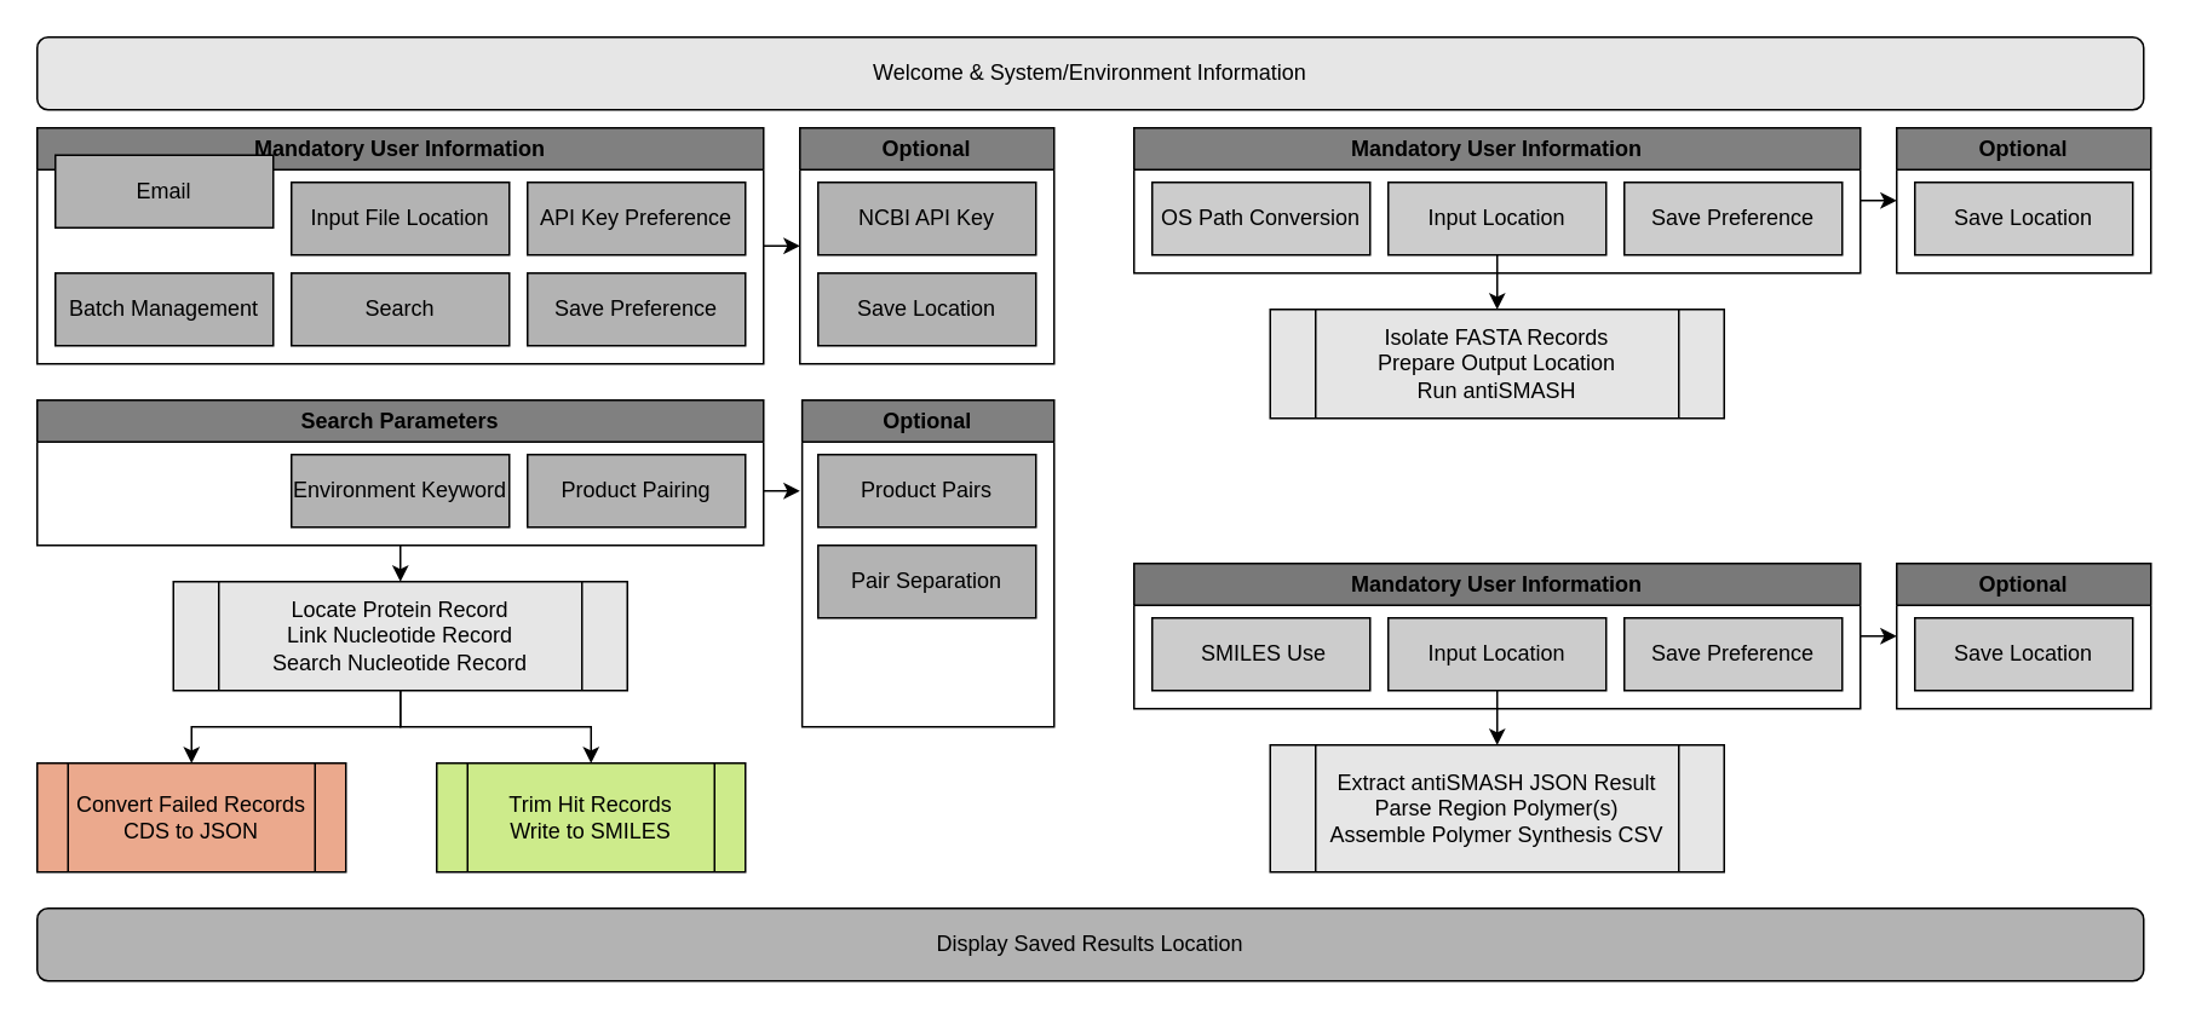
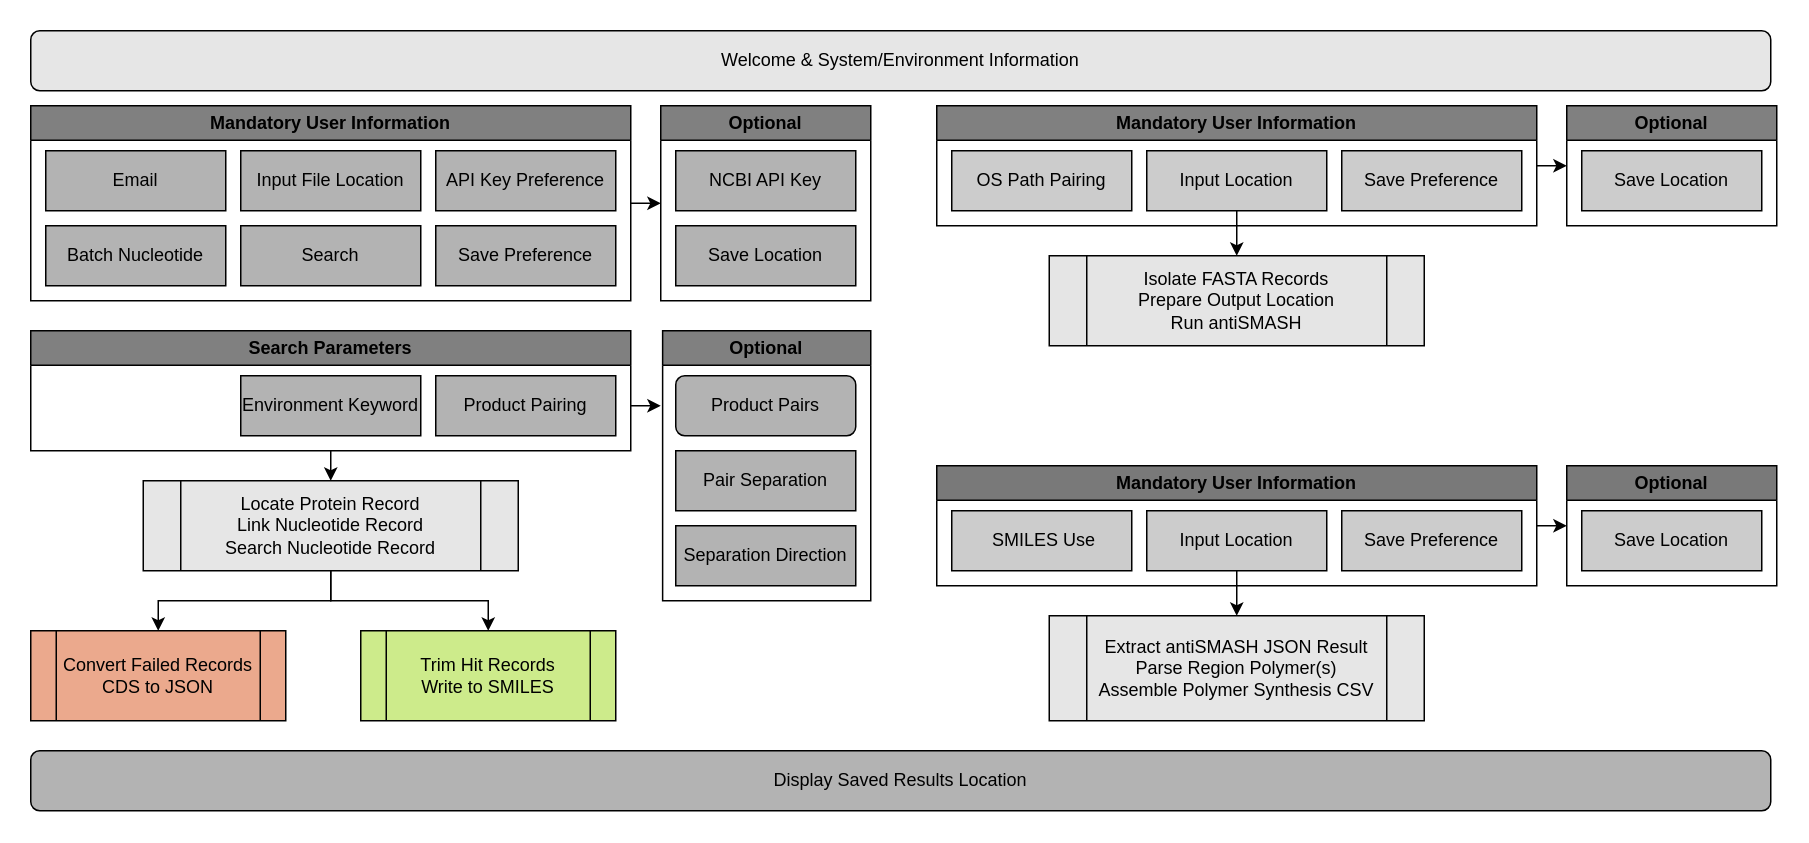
  <mxCell id="0" />
  <mxCell id="1" parent="0" />
  <mxCell id="2" style="edgeStyle=orthogonalEdgeStyle;rounded=0;orthogonalLoop=1;jettySize=auto;html=1;exitX=1;exitY=0.5;exitDx=0;exitDy=0;entryX=0;entryY=0.5;entryDx=0;entryDy=0;fontColor=#000000;fontFamily=Arial;fontSource=https%3A%2F%2Ffonts.googleapis.com%2Fcss%3Ffamily%3DArial;strokeColor=#000000;" parent="1" source="3" target="8" edge="1"><mxGeometry relative="1" as="geometry" /></mxCell>
  <mxCell id="3" value="&lt;font&gt;Mandatory User Information&lt;/font&gt;" style="swimlane;whiteSpace=wrap;html=1;fontFamily=Arial;fontSource=https%3A%2F%2Ffonts.googleapis.com%2Fcss%3Ffamily%3DArial;strokeColor=#000000;fillColor=#808080;fontColor=#000000;" parent="1" vertex="1"><mxGeometry x="20" y="70" width="400" height="130" as="geometry" /></mxCell>
- <mxCell id="4" value="Email" style="rectangle;whiteSpace=wrap;html=1;fontFamily=Arial;fontSource=https%3A%2F%2Ffonts.googleapis.com%2Fcss%3Ffamily%3DArial;strokeColor=#000000;fillColor=#B3B3B3;fontColor=#000000;" parent="3" vertex="1"><mxGeometry x="10" y="15" width="120" height="40" as="geometry" /></mxCell>
+ <mxCell id="4" value="Email" style="rectangle;whiteSpace=wrap;html=1;fontFamily=Arial;fontSource=https%3A%2F%2Ffonts.googleapis.com%2Fcss%3Ffamily%3DArial;strokeColor=#000000;fillColor=#B3B3B3;fontColor=#000000;" parent="3" vertex="1"><mxGeometry x="10" y="30" width="120" height="40" as="geometry" /></mxCell>
  <mxCell id="5" value="API Key Preference" style="rectangle;whiteSpace=wrap;html=1;fontFamily=Arial;fontSource=https%3A%2F%2Ffonts.googleapis.com%2Fcss%3Ffamily%3DArial;strokeColor=#000000;fillColor=#B3B3B3;fontColor=#000000;" parent="3" vertex="1"><mxGeometry x="270" y="30" width="120" height="40" as="geometry" /></mxCell>
  <mxCell id="6" value="&lt;font&gt;Search&lt;/font&gt;" style="rectangle;whiteSpace=wrap;html=1;fontFamily=Arial;fontSource=https%3A%2F%2Ffonts.googleapis.com%2Fcss%3Ffamily%3DArial;strokeColor=#000000;fillColor=#B3B3B3;fontColor=#000000;" parent="3" vertex="1"><mxGeometry x="140" y="80" width="120" height="40" as="geometry" /></mxCell>
  <mxCell id="7" value="Save Preference" style="rectangle;whiteSpace=wrap;html=1;fontFamily=Arial;fontSource=https%3A%2F%2Ffonts.googleapis.com%2Fcss%3Ffamily%3DArial;strokeColor=#000000;fillColor=#B3B3B3;fontColor=#000000;" parent="3" vertex="1"><mxGeometry x="270" y="80" width="120" height="40" as="geometry" /></mxCell>
  <mxCell id="8" value="Optional" style="swimlane;whiteSpace=wrap;html=1;fontFamily=Arial;fontSource=https%3A%2F%2Ffonts.googleapis.com%2Fcss%3Ffamily%3DArial;strokeColor=#000000;fillColor=#808080;fontColor=#000000;" parent="1" vertex="1"><mxGeometry x="440" y="70" width="140" height="130" as="geometry" /></mxCell>
  <mxCell id="9" value="NCBI API Key" style="rectangle;whiteSpace=wrap;html=1;fontFamily=Arial;fontSource=https%3A%2F%2Ffonts.googleapis.com%2Fcss%3Ffamily%3DArial;strokeColor=#000000;fillColor=#B3B3B3;fontColor=#000000;" parent="8" vertex="1"><mxGeometry x="10" y="30" width="120" height="40" as="geometry" /></mxCell>
  <mxCell id="10" value="Save Location" style="rectangle;whiteSpace=wrap;html=1;fontFamily=Arial;fontSource=https%3A%2F%2Ffonts.googleapis.com%2Fcss%3Ffamily%3DArial;strokeColor=#000000;fillColor=#B3B3B3;fontColor=#000000;" parent="8" vertex="1"><mxGeometry x="10" y="80" width="120" height="40" as="geometry" /></mxCell>
  <mxCell id="11" value="Search Parameters" style="swimlane;whiteSpace=wrap;html=1;fontFamily=Arial;fontSource=https%3A%2F%2Ffonts.googleapis.com%2Fcss%3Ffamily%3DArial;strokeColor=#000000;fillColor=#808080;fontColor=#000000;" parent="1" vertex="1"><mxGeometry x="20" y="220" width="400" height="80" as="geometry" /></mxCell>
  <mxCell id="12" value="Environment Keyword" style="rounded=0;whiteSpace=wrap;html=1;fontFamily=Arial;fontSource=https%3A%2F%2Ffonts.googleapis.com%2Fcss%3Ffamily%3DArial;strokeColor=#000000;fillColor=#B3B3B3;fontColor=#000000;" parent="11" vertex="1"><mxGeometry x="140" y="30" width="120" height="40" as="geometry" /></mxCell>
  <mxCell id="13" style="edgeStyle=orthogonalEdgeStyle;rounded=0;orthogonalLoop=1;jettySize=auto;html=1;fontColor=#000000;fontFamily=Arial;fontSource=https%3A%2F%2Ffonts.googleapis.com%2Fcss%3Ffamily%3DArial;strokeColor=#000000;" parent="11" edge="1"><mxGeometry relative="1" as="geometry"><mxPoint x="420" y="50" as="targetPoint" /><mxPoint x="400" y="50" as="sourcePoint" /></mxGeometry></mxCell>
  <mxCell id="14" value="Product Pairing" style="rounded=0;whiteSpace=wrap;html=1;fontFamily=Arial;fontSource=https%3A%2F%2Ffonts.googleapis.com%2Fcss%3Ffamily%3DArial;strokeColor=#000000;fillColor=#B3B3B3;fontColor=#000000;" parent="11" vertex="1"><mxGeometry x="270" y="30" width="120" height="40" as="geometry" /></mxCell>
  <mxCell id="15" value="Locate Protein Record&lt;div&gt;Link Nucleotide Record&lt;/div&gt;&lt;div&gt;Search Nucleotide Record&lt;/div&gt;" style="shape=process;whiteSpace=wrap;html=1;backgroundOutline=1;fontFamily=Arial;fontSource=https%3A%2F%2Ffonts.googleapis.com%2Fcss%3Ffamily%3DArial;strokeColor=#000000;fillColor=#E6E6E6;fontColor=#000000;" parent="1" vertex="1"><mxGeometry x="95" y="320" width="250" height="60" as="geometry" /></mxCell>
  <mxCell id="16" style="edgeStyle=orthogonalEdgeStyle;rounded=0;orthogonalLoop=1;jettySize=auto;html=1;exitX=0.5;exitY=1;exitDx=0;exitDy=0;entryX=0.5;entryY=0;entryDx=0;entryDy=0;fontColor=#000000;fontFamily=Arial;fontSource=https%3A%2F%2Ffonts.googleapis.com%2Fcss%3Ffamily%3DArial;strokeColor=#000000;" parent="1" source="11" target="15" edge="1"><mxGeometry relative="1" as="geometry" /></mxCell>
  <mxCell id="17" value="Display Saved Results Location" style="rounded=1;whiteSpace=wrap;html=1;fontSize=12;glass=0;strokeWidth=1;shadow=0;strokeColor=#000000;fillColor=#b3b3b3;fontColor=#000000;fontFamily=Arial;fontSource=https%3A%2F%2Ffonts.googleapis.com%2Fcss%3Ffamily%3DArial;" parent="1" vertex="1"><mxGeometry x="20" y="500" width="1160" height="40" as="geometry" /></mxCell>
  <mxCell id="18" value="Convert Failed Records CDS to JSON" style="shape=process;whiteSpace=wrap;html=1;backgroundOutline=1;strokeColor=#000000;fillColor=#EBA98D;fontColor=#000000;fontFamily=Arial;fontSource=https%3A%2F%2Ffonts.googleapis.com%2Fcss%3Ffamily%3DArial;" parent="1" vertex="1"><mxGeometry x="20" y="420" width="170" height="60" as="geometry" /></mxCell>
  <mxCell id="19" style="edgeStyle=orthogonalEdgeStyle;rounded=0;orthogonalLoop=1;jettySize=auto;html=1;exitX=0.5;exitY=1;exitDx=0;exitDy=0;entryX=0.5;entryY=0;entryDx=0;entryDy=0;strokeColor=#000000;fillColor=#CCCCCC;fontColor=#000000;fontFamily=Arial;fontSource=https%3A%2F%2Ffonts.googleapis.com%2Fcss%3Ffamily%3DArial;" parent="1" source="15" target="18" edge="1"><mxGeometry relative="1" as="geometry"><Array as="points"><mxPoint x="220" y="400" /><mxPoint x="105" y="400" /></Array></mxGeometry></mxCell>
  <mxCell id="20" value="Trim Hit Records&lt;div&gt;Write to SMILES&lt;/div&gt;" style="shape=process;whiteSpace=wrap;html=1;backgroundOutline=1;fillColor=#cdeb8b;strokeColor=#000000;fontColor=#000000;fontFamily=Arial;fontSource=https%3A%2F%2Ffonts.googleapis.com%2Fcss%3Ffamily%3DArial;" parent="1" vertex="1"><mxGeometry x="240" y="420" width="170" height="60" as="geometry" /></mxCell>
  <mxCell id="21" style="edgeStyle=orthogonalEdgeStyle;rounded=0;orthogonalLoop=1;jettySize=auto;html=1;exitX=0.5;exitY=1;exitDx=0;exitDy=0;entryX=0.5;entryY=0;entryDx=0;entryDy=0;strokeColor=#000000;fillColor=#CCCCCC;fontColor=#000000;fontFamily=Arial;fontSource=https%3A%2F%2Ffonts.googleapis.com%2Fcss%3Ffamily%3DArial;" parent="1" source="15" target="20" edge="1"><mxGeometry relative="1" as="geometry"><Array as="points"><mxPoint x="220" y="400" /><mxPoint x="325" y="400" /></Array></mxGeometry></mxCell>
  <mxCell id="22" value="&lt;font&gt;Welcome &amp;amp; System/Environment Information&lt;/font&gt;" style="rounded=1;whiteSpace=wrap;html=1;fontSize=12;glass=0;strokeWidth=1;shadow=0;strokeColor=#000000;fillColor=#E6E6E6;fontColor=#000000;fontFamily=Arial;fontSource=https%3A%2F%2Ffonts.googleapis.com%2Fcss%3Ffamily%3DArial;" parent="1" vertex="1"><mxGeometry x="20" y="20" width="1160" height="40" as="geometry" /></mxCell>
  <mxCell id="23" value="Optional" style="swimlane;whiteSpace=wrap;html=1;fontFamily=Arial;fontSource=https%3A%2F%2Ffonts.googleapis.com%2Fcss%3Ffamily%3DArial;strokeColor=#000000;fillColor=#808080;fontColor=#000000;" parent="1" vertex="1"><mxGeometry x="441.25" y="220" width="138.75" height="180" as="geometry" /></mxCell>
- <mxCell id="24" value="Product Pairs" style="rounded=0;whiteSpace=wrap;html=1;fontFamily=Arial;fontSource=https%3A%2F%2Ffonts.googleapis.com%2Fcss%3Ffamily%3DArial;strokeColor=#000000;fillColor=#B3B3B3;fontColor=#000000;" parent="23" vertex="1"><mxGeometry x="8.75" y="30" width="120" height="40" as="geometry" /></mxCell>
+ <mxCell id="24" value="Product Pairs" style="whiteSpace=wrap;html=1;fontFamily=Arial;fontSource=https%3A%2F%2Ffonts.googleapis.com%2Fcss%3Ffamily%3DArial;strokeColor=#000000;fillColor=#B3B3B3;fontColor=#000000;rounded=1;" parent="23" vertex="1"><mxGeometry x="8.75" y="30" width="120" height="40" as="geometry" /></mxCell>
+ <mxCell id="25" value="Separation Direction" style="rounded=0;whiteSpace=wrap;html=1;fontFamily=Arial;fontSource=https%3A%2F%2Ffonts.googleapis.com%2Fcss%3Ffamily%3DArial;strokeColor=#000000;fillColor=#B3B3B3;fontColor=#000000;" parent="23" vertex="1"><mxGeometry x="8.75" y="130" width="120" height="40" as="geometry" /></mxCell>
  <mxCell id="26" value="Pair Separation" style="rounded=0;whiteSpace=wrap;html=1;fontFamily=Arial;fontSource=https%3A%2F%2Ffonts.googleapis.com%2Fcss%3Ffamily%3DArial;strokeColor=#000000;fontColor=#000000;fillColor=#B3B3B3;" parent="23" vertex="1"><mxGeometry x="8.75" y="80" width="120" height="40" as="geometry" /></mxCell>
  <mxCell id="27" value="Input File Location" style="rectangle;whiteSpace=wrap;html=1;fontFamily=Arial;fontSource=https%3A%2F%2Ffonts.googleapis.com%2Fcss%3Ffamily%3DArial;strokeColor=#000000;fillColor=#B3B3B3;fontColor=#000000;" parent="1" vertex="1"><mxGeometry x="160" y="100" width="120" height="40" as="geometry" /></mxCell>
- <mxCell id="28" value="Batch Management" style="rectangle;whiteSpace=wrap;html=1;fontFamily=Arial;fontSource=https%3A%2F%2Ffonts.googleapis.com%2Fcss%3Ffamily%3DArial;strokeColor=#000000;fillColor=#B3B3B3;fontColor=#000000;" parent="1" vertex="1"><mxGeometry x="30" y="150" width="120" height="40" as="geometry" /></mxCell>
+ <mxCell id="28" value="Batch Nucleotide" style="rectangle;whiteSpace=wrap;html=1;fontFamily=Arial;fontSource=https%3A%2F%2Ffonts.googleapis.com%2Fcss%3Ffamily%3DArial;strokeColor=#000000;fillColor=#B3B3B3;fontColor=#000000;" parent="1" vertex="1"><mxGeometry x="30" y="150" width="120" height="40" as="geometry" /></mxCell>
  <mxCell id="29" value="Mandatory User Information" style="swimlane;whiteSpace=wrap;html=1;fontColor=#000000;fontFamily=Arial;fontSource=https%3A%2F%2Ffonts.googleapis.com%2Fcss%3Ffamily%3DArial;strokeColor=#000000;fillColor=#797979;" parent="1" vertex="1"><mxGeometry x="624" y="310" width="400" height="80" as="geometry" /></mxCell>
  <mxCell id="30" value="Save Preference" style="rectangle;whiteSpace=wrap;html=1;fontColor=#000000;fontFamily=Arial;fontSource=https%3A%2F%2Ffonts.googleapis.com%2Fcss%3Ffamily%3DArial;strokeColor=#000000;fillColor=#cccccc;" parent="29" vertex="1"><mxGeometry x="270" y="30" width="120" height="40" as="geometry" /></mxCell>
  <mxCell id="31" value="&amp;nbsp;SMILES Use" style="rectangle;whiteSpace=wrap;html=1;fontColor=#000000;fontFamily=Arial;fontSource=https%3A%2F%2Ffonts.googleapis.com%2Fcss%3Ffamily%3DArial;strokeColor=#000000;fillColor=#cccccc;" parent="29" vertex="1"><mxGeometry x="10" y="30" width="120" height="40" as="geometry" /></mxCell>
  <mxCell id="32" value="Input Location" style="rectangle;whiteSpace=wrap;html=1;fontColor=#000000;fontFamily=Arial;fontSource=https%3A%2F%2Ffonts.googleapis.com%2Fcss%3Ffamily%3DArial;strokeColor=#000000;fillColor=#cccccc;" parent="29" vertex="1"><mxGeometry x="140" y="30" width="120" height="40" as="geometry" /></mxCell>
  <mxCell id="33" value="Extract antiSMASH JSON Result&lt;div&gt;Parse Region Polymer(s)&lt;/div&gt;&lt;div&gt;Assemble Polymer Synthesis CSV&lt;/div&gt;" style="shape=process;whiteSpace=wrap;html=1;backgroundOutline=1;fontColor=#000000;fontFamily=Arial;fontSource=https%3A%2F%2Ffonts.googleapis.com%2Fcss%3Ffamily%3DArial;strokeColor=#000000;fillColor=#e6e6e6;" parent="1" vertex="1"><mxGeometry x="699" y="410" width="250" height="70" as="geometry" /></mxCell>
  <mxCell id="34" value="Optional" style="swimlane;whiteSpace=wrap;html=1;fontColor=#000000;fontFamily=Arial;fontSource=https%3A%2F%2Ffonts.googleapis.com%2Fcss%3Ffamily%3DArial;strokeColor=#000000;fillColor=#797979;" parent="1" vertex="1"><mxGeometry x="1044" y="310" width="140" height="80" as="geometry" /></mxCell>
  <mxCell id="35" value="Save Location" style="rectangle;whiteSpace=wrap;html=1;fontColor=#000000;fontFamily=Arial;fontSource=https%3A%2F%2Ffonts.googleapis.com%2Fcss%3Ffamily%3DArial;strokeColor=#000000;fillColor=#cccccc;" parent="34" vertex="1"><mxGeometry x="10" y="30" width="120" height="40" as="geometry" /></mxCell>
  <mxCell id="36" style="edgeStyle=orthogonalEdgeStyle;rounded=0;orthogonalLoop=1;jettySize=auto;html=1;exitX=1;exitY=0.5;exitDx=0;exitDy=0;entryX=0;entryY=0.5;entryDx=0;entryDy=0;fontColor=#000000;fontFamily=Arial;fontSource=https%3A%2F%2Ffonts.googleapis.com%2Fcss%3Ffamily%3DArial;strokeColor=#000000;" parent="1" source="29" target="34" edge="1"><mxGeometry relative="1" as="geometry" /></mxCell>
  <mxCell id="37" style="edgeStyle=none;html=1;exitX=0.5;exitY=1;exitDx=0;exitDy=0;entryX=0.5;entryY=0;entryDx=0;entryDy=0;strokeColor=#000000;fontFamily=Tahoma;fontSize=12;fontColor=#000000;fillColor=#CCCCCC;" parent="1" source="32" target="33" edge="1"><mxGeometry relative="1" as="geometry" /></mxCell>
  <mxCell id="38" value="&lt;span style=&quot;background-color: initial;&quot;&gt;Isolate FASTA Records&lt;/span&gt;&lt;div&gt;&lt;div&gt;Prepare Output Location&lt;/div&gt;&lt;div&gt;Run antiSMASH&lt;/div&gt;&lt;/div&gt;" style="shape=process;whiteSpace=wrap;html=1;backgroundOutline=1;strokeColor=#000000;fillColor=#e5e5e5;fontColor=#000000;fontFamily=Arial;fontSource=https%3A%2F%2Ffonts.googleapis.com%2Fcss%3Ffamily%3DArial;" parent="1" vertex="1"><mxGeometry x="699" y="170" width="250" height="60" as="geometry" /></mxCell>
  <mxCell id="39" value="Mandatory User Information" style="swimlane;whiteSpace=wrap;html=1;strokeColor=#000000;fillColor=#808080;fontColor=#000000;fontFamily=Arial;fontSource=https%3A%2F%2Ffonts.googleapis.com%2Fcss%3Ffamily%3DArial;" parent="1" vertex="1"><mxGeometry x="624" y="70" width="400" height="80" as="geometry" /></mxCell>
  <mxCell id="40" value="Input Location" style="rectangle;whiteSpace=wrap;html=1;strokeColor=#000000;fillColor=#CCCCCC;fontColor=#000000;fontFamily=Arial;fontSource=https%3A%2F%2Ffonts.googleapis.com%2Fcss%3Ffamily%3DArial;" parent="39" vertex="1"><mxGeometry x="140" y="30" width="120" height="40" as="geometry" /></mxCell>
  <mxCell id="41" value="Save Preference" style="rectangle;whiteSpace=wrap;html=1;strokeColor=#000000;fillColor=#CCCCCC;fontColor=#000000;fontFamily=Arial;fontSource=https%3A%2F%2Ffonts.googleapis.com%2Fcss%3Ffamily%3DArial;" parent="39" vertex="1"><mxGeometry x="270" y="30" width="120" height="40" as="geometry" /></mxCell>
- <mxCell id="42" value="OS Path Conversion" style="rectangle;whiteSpace=wrap;html=1;strokeColor=#000000;fillColor=#CCCCCC;fontColor=#000000;fontFamily=Arial;fontSource=https%3A%2F%2Ffonts.googleapis.com%2Fcss%3Ffamily%3DArial;" parent="39" vertex="1"><mxGeometry x="10" y="30" width="120" height="40" as="geometry" /></mxCell>
+ <mxCell id="42" value="OS Path Pairing" style="rectangle;whiteSpace=wrap;html=1;strokeColor=#000000;fillColor=#CCCCCC;fontColor=#000000;fontFamily=Arial;fontSource=https%3A%2F%2Ffonts.googleapis.com%2Fcss%3Ffamily%3DArial;" parent="39" vertex="1"><mxGeometry x="10" y="30" width="120" height="40" as="geometry" /></mxCell>
  <mxCell id="43" value="Optional" style="swimlane;whiteSpace=wrap;html=1;strokeColor=#000000;fillColor=#808080;fontColor=#000000;fontFamily=Arial;fontSource=https%3A%2F%2Ffonts.googleapis.com%2Fcss%3Ffamily%3DArial;" parent="1" vertex="1"><mxGeometry x="1044" y="70" width="140" height="80" as="geometry" /></mxCell>
  <mxCell id="44" value="Save Location" style="rectangle;whiteSpace=wrap;html=1;strokeColor=#000000;fillColor=#CCCCCC;fontColor=#000000;fontFamily=Arial;fontSource=https%3A%2F%2Ffonts.googleapis.com%2Fcss%3Ffamily%3DArial;" parent="43" vertex="1"><mxGeometry x="10" y="30" width="120" height="40" as="geometry" /></mxCell>
  <mxCell id="45" style="edgeStyle=orthogonalEdgeStyle;rounded=0;orthogonalLoop=1;jettySize=auto;html=1;exitX=1;exitY=0.5;exitDx=0;exitDy=0;entryX=0;entryY=0.5;entryDx=0;entryDy=0;strokeColor=#000000;fillColor=#CCCCCC;fontColor=#000000;fontFamily=Arial;fontSource=https%3A%2F%2Ffonts.googleapis.com%2Fcss%3Ffamily%3DArial;" parent="1" source="39" target="43" edge="1"><mxGeometry relative="1" as="geometry" /></mxCell>
  <mxCell id="46" style="edgeStyle=none;html=1;exitX=0.5;exitY=1;exitDx=0;exitDy=0;entryX=0.5;entryY=0;entryDx=0;entryDy=0;strokeColor=#000000;fontFamily=Tahoma;fontSize=12;fontColor=#000000;fillColor=#CCCCCC;" parent="1" source="40" target="38" edge="1"><mxGeometry relative="1" as="geometry" /></mxCell>
